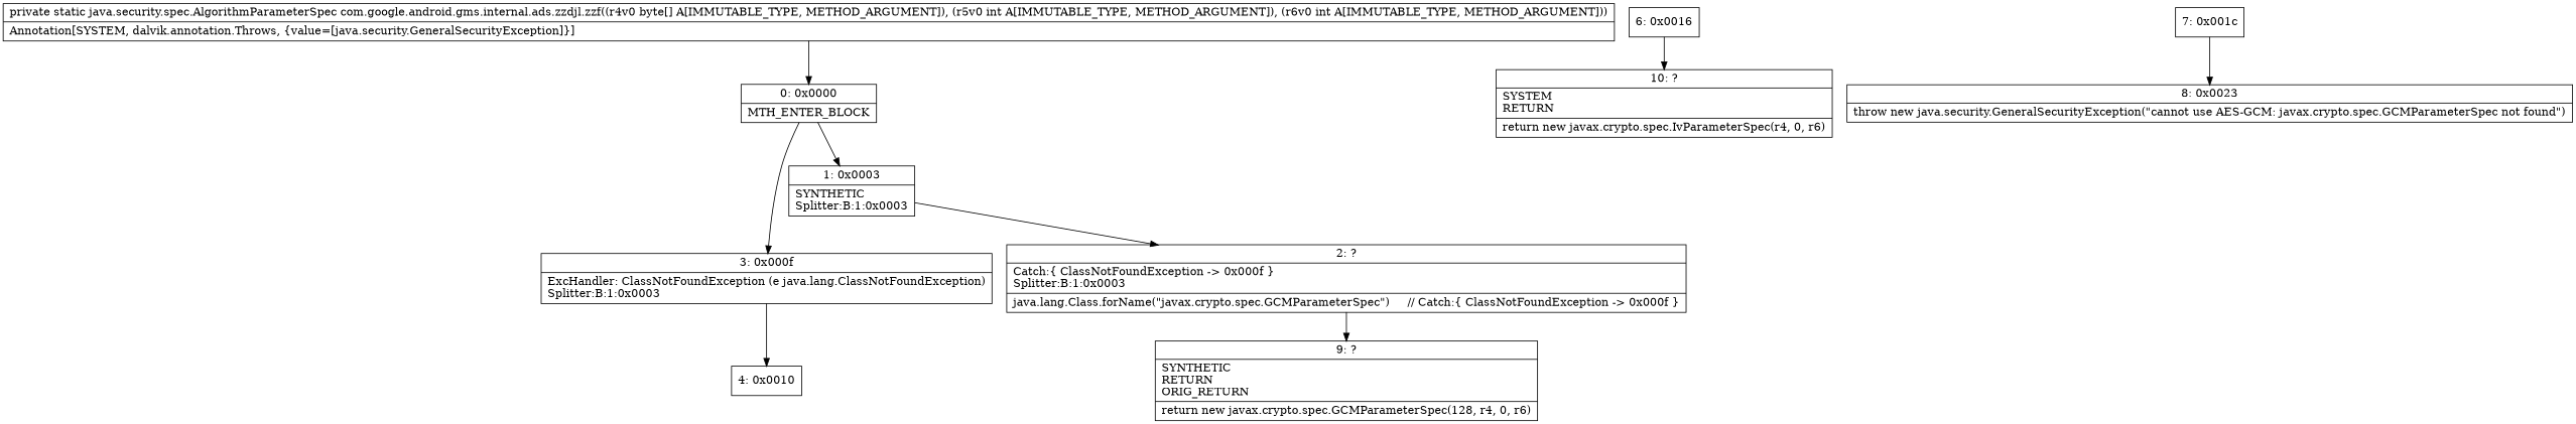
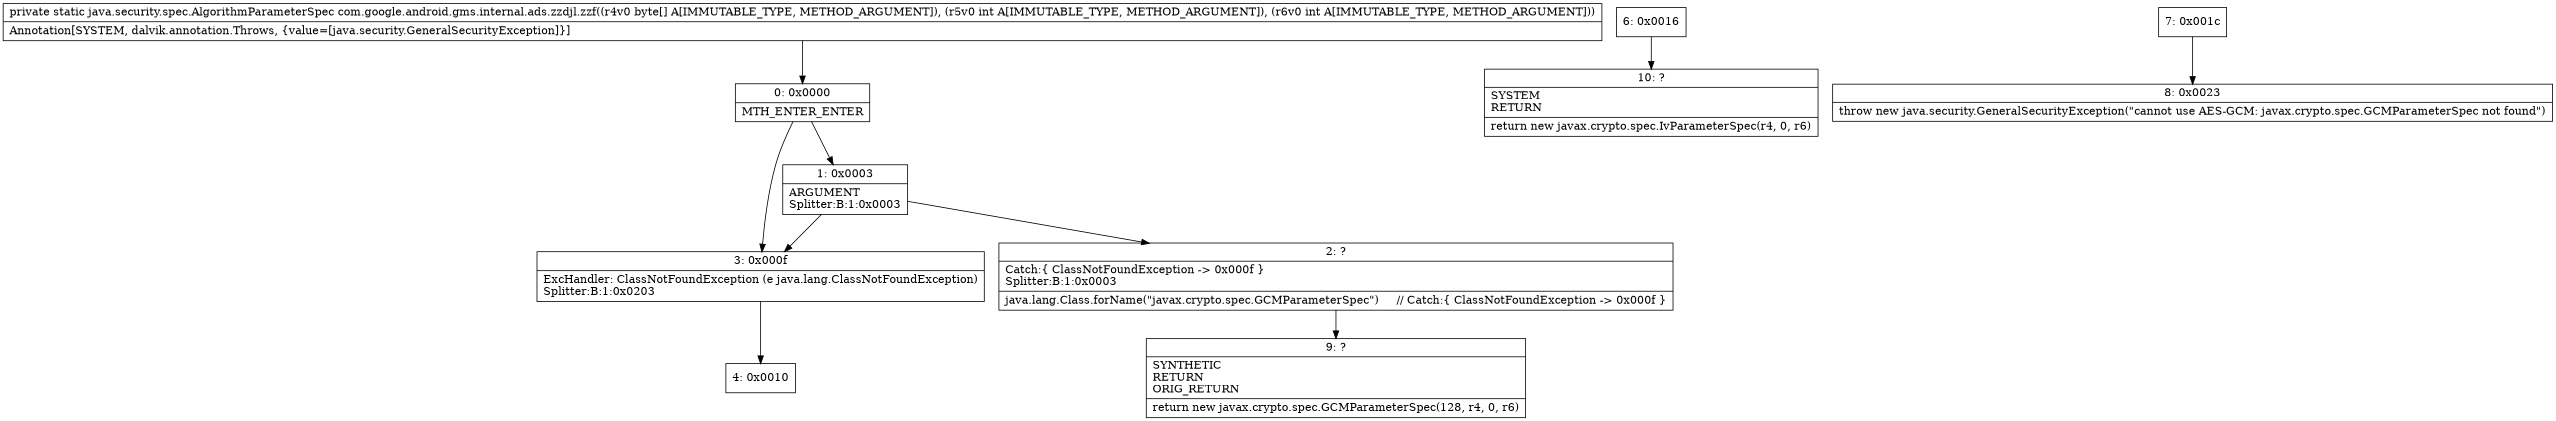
  digraph {
    node [shape=record]
-   n1 [label="{0\:\ 0x0000|MTH_ENTER_BLOCK\l}"]
-   n2 [label="{1\:\ 0x0003|SYNTHETIC\lSplitter:B:1:0x0003\l}"]
-   n3 [label="{3\:\ 0x000f|ExcHandler: ClassNotFoundException (e java.lang.ClassNotFoundException)\lSplitter:B:1:0x0003\l}"]
+   n1 [label="{0\:\ 0x0000|MTH_ENTER_ENTER\l}"]
+   n2 [label="{1\:\ 0x0003|ARGUMENT\lSplitter:B:1:0x0003\l}"]
+   n3 [label="{3\:\ 0x000f|ExcHandler: ClassNotFoundException (e java.lang.ClassNotFoundException)\lSplitter:B:1:0x0203\l}"]
    n4 [label="{2\:\ ?|Catch:\{ ClassNotFoundException \-\> 0x000f \}\lSplitter:B:1:0x0003\l|java.lang.Class.forName(\"javax.crypto.spec.GCMParameterSpec\")     \/\/ Catch:\{ ClassNotFoundException \-\> 0x000f \}\l}"]
    n5 [label="{9\:\ ?|SYNTHETIC\lRETURN\lORIG_RETURN\l|return new javax.crypto.spec.GCMParameterSpec(128, r4, 0, r6)\l}"]
    n6 [label="{4\:\ 0x0010}"]
    n7 [label="{6\:\ 0x0016}"]
    n8 [label="{10\:\ ?|SYSTEM\lRETURN\l|return new javax.crypto.spec.IvParameterSpec(r4, 0, r6)\l}"]
    n9 [label="{7\:\ 0x001c}"]
    n10 [label="{8\:\ 0x0023|throw new java.security.GeneralSecurityException(\"cannot use AES\-GCM: javax.crypto.spec.GCMParameterSpec not found\")\l}"]
    n11 [label="{private static java.security.spec.AlgorithmParameterSpec com.google.android.gms.internal.ads.zzdjl.zzf((r4v0 byte[] A[IMMUTABLE_TYPE, METHOD_ARGUMENT]), (r5v0 int A[IMMUTABLE_TYPE, METHOD_ARGUMENT]), (r6v0 int A[IMMUTABLE_TYPE, METHOD_ARGUMENT]))  | Annotation[SYSTEM, dalvik.annotation.Throws, \{value=[java.security.GeneralSecurityException]\}]\l}"]
    n1 -> n2
    n1 -> n3
+   n2 -> n3
    n2 -> n4
    n3 -> n6
    n4 -> n5
    n7 -> n8
    n9 -> n10
    n11 -> n1
  }
